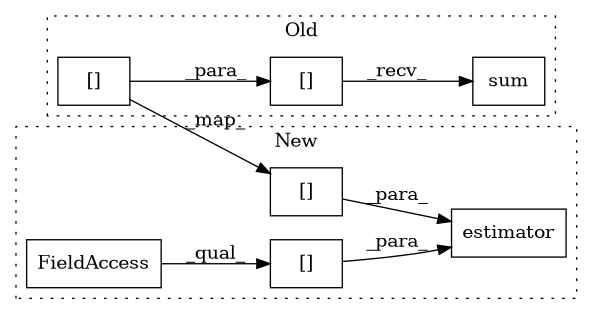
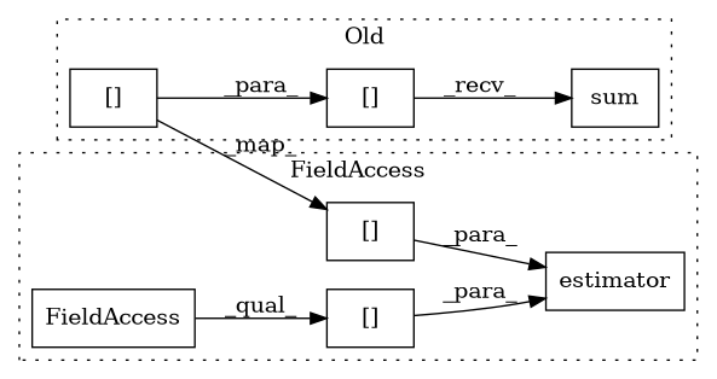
  digraph {
    rankdir=LR
    node [a=2 l="17,1" shape=box]
    n1 [l="15,1" label="[]" s="1847,1892"]
    n2 [a=32 l=5 label=sum s=1894]
    n3 [label="[]" s="1862,1891"]
    n4 [a=32 l="10,1" label=estimator s="1889,1968"]
    n5 [label="[]" s="1938,1967"]
    n6 [l="16,1" label="[]" s="1899,1927"]
    n7 [a=22 l=15 label=FieldAccess s=1899]
    subgraph cluster_1 {
      label=Old
      style=dotted
      n1
      n2
      n3
    }
    subgraph cluster_2 {
-     label=New
+     label=FieldAccess
      style=dotted
      n4
      n5
      n6
      n7
    }
    n1 -> n2 [label=_recv_]
    n3 -> n1 [label=_para_]
    n3 -> n5 [label=_map_]
    n5 -> n4 [label=_para_]
    n6 -> n4 [label=_para_]
    n7 -> n6 [label=_qual_]
  }
